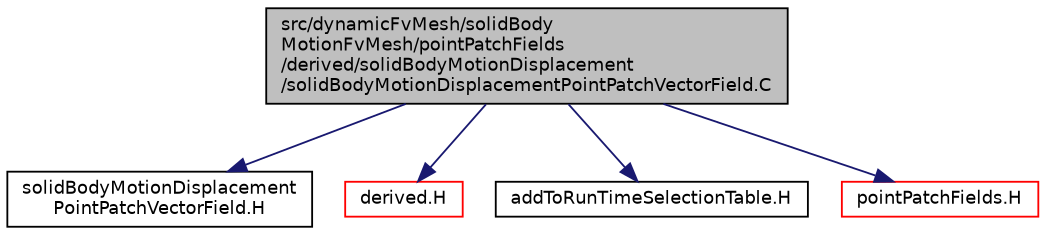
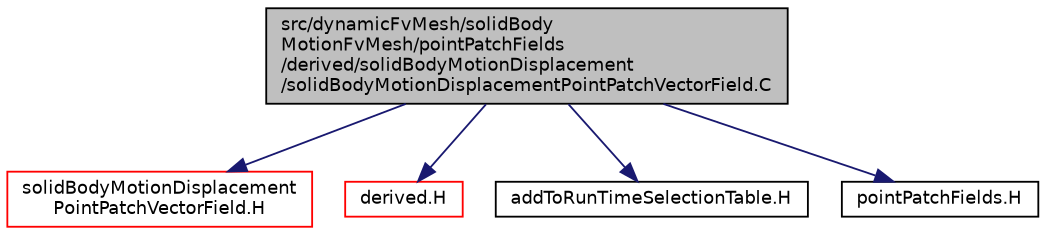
  digraph {
    node [color=red fontname=Helvetica fontsize=10 shape=record]
    edge [color=midnightblue fontname=Helvetica fontsize=10 labelfontname=Helvetica labelfontsize=10 style=solid]
    n1 [color=black fillcolor=grey75 fontcolor=black height=0.2 label="src/dynamicFvMesh/solidBody\lMotionFvMesh/pointPatchFields\l/derived/solidBodyMotionDisplacement\l/solidBodyMotionDisplacementPointPatchVectorField.C" style=filled width=0.4]
-   n2 [color=black height=0.2 label="solidBodyMotionDisplacement\lPointPatchVectorField.H" width=0.4]
+   n2 [height=0.2 label="solidBodyMotionDisplacement\lPointPatchVectorField.H" width=0.4]
    n3 [height=0.2 label="derived.H" width=0.4]
    n4 [color=black height=0.2 label="addToRunTimeSelectionTable.H" width=0.4]
-   n5 [height=0.2 label="pointPatchFields.H" width=0.4]
+   n5 [color=black height=0.2 label="pointPatchFields.H" width=0.4]
    n1 -> n2
    n1 -> n3
    n1 -> n4
    n1 -> n5
  }
